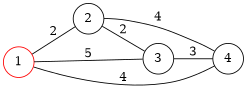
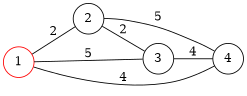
  graph {
    rankdir=LR
    node [shape=circle]
    1 [color=red]
    2
    3
    4
    1 -- 2 [label=2]
    1 -- 3 [label=5]
    1 -- 4 [label=4]
    2 -- 3 [label=2]
-   2 -- 4 [label=4]
-   3 -- 4 [label=3]
+   2 -- 4 [label=5]
+   3 -- 4 [label=4]
  }
